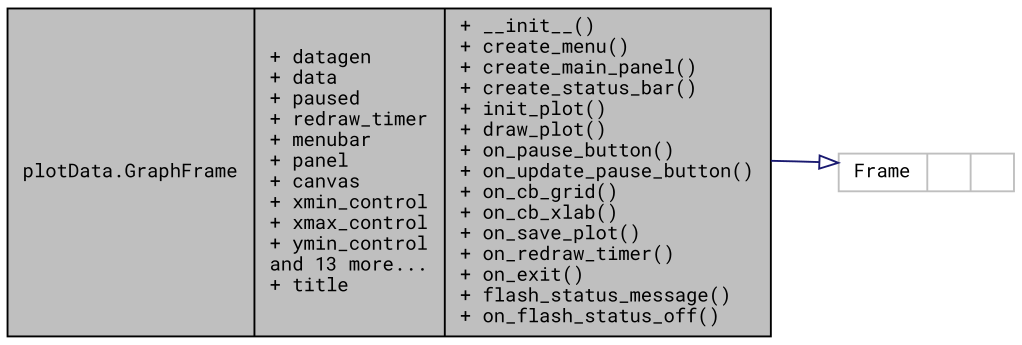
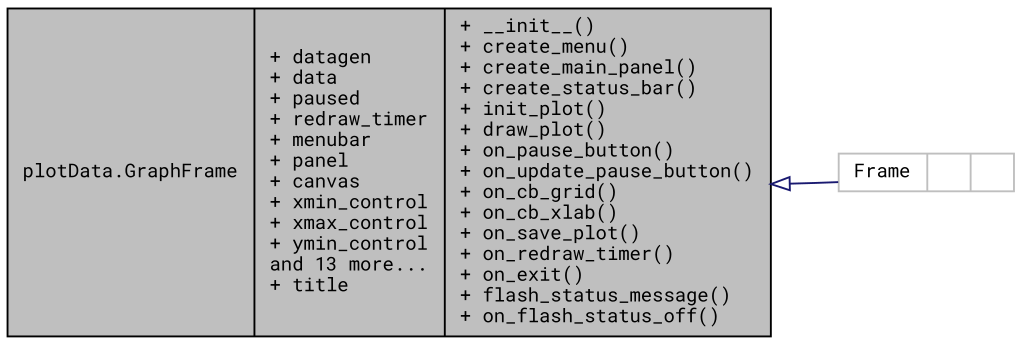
  digraph {
    rankdir=LR
    fontname="Roboto Mono"
    node [fontname="Roboto Mono" fontsize=10 shape=record style=filled]
    n1 [color=black fillcolor=grey75 fontcolor=black height=0.2 label="{plotData.GraphFrame\n|+ datagen\l+ data\l+ paused\l+ redraw_timer\l+ menubar\l+ panel\l+ canvas\l+ xmin_control\l+ xmax_control\l+ ymin_control\land 13 more...\l+ title\l|+ __init__()\l+ create_menu()\l+ create_main_panel()\l+ create_status_bar()\l+ init_plot()\l+ draw_plot()\l+ on_pause_button()\l+ on_update_pause_button()\l+ on_cb_grid()\l+ on_cb_xlab()\l+ on_save_plot()\l+ on_redraw_timer()\l+ on_exit()\l+ flash_status_message()\l+ on_flash_status_off()\l}" width=0.4]
    n2 [color=grey75 fillcolor=white height=0.2 label="{Frame\n||}" width=0.4]
-   n2 -> n1 [arrowtail=onormal color=midnightblue dir=back fontname="Roboto Mono" fontsize=10 labelfontname=Helvetica labelfontsize=10 style=solid]
+   n1 -> n2 [arrowtail=onormal color=midnightblue dir=back fontname="Roboto Mono" fontsize=10 labelfontname=Helvetica labelfontsize=10 style=solid]
  }
